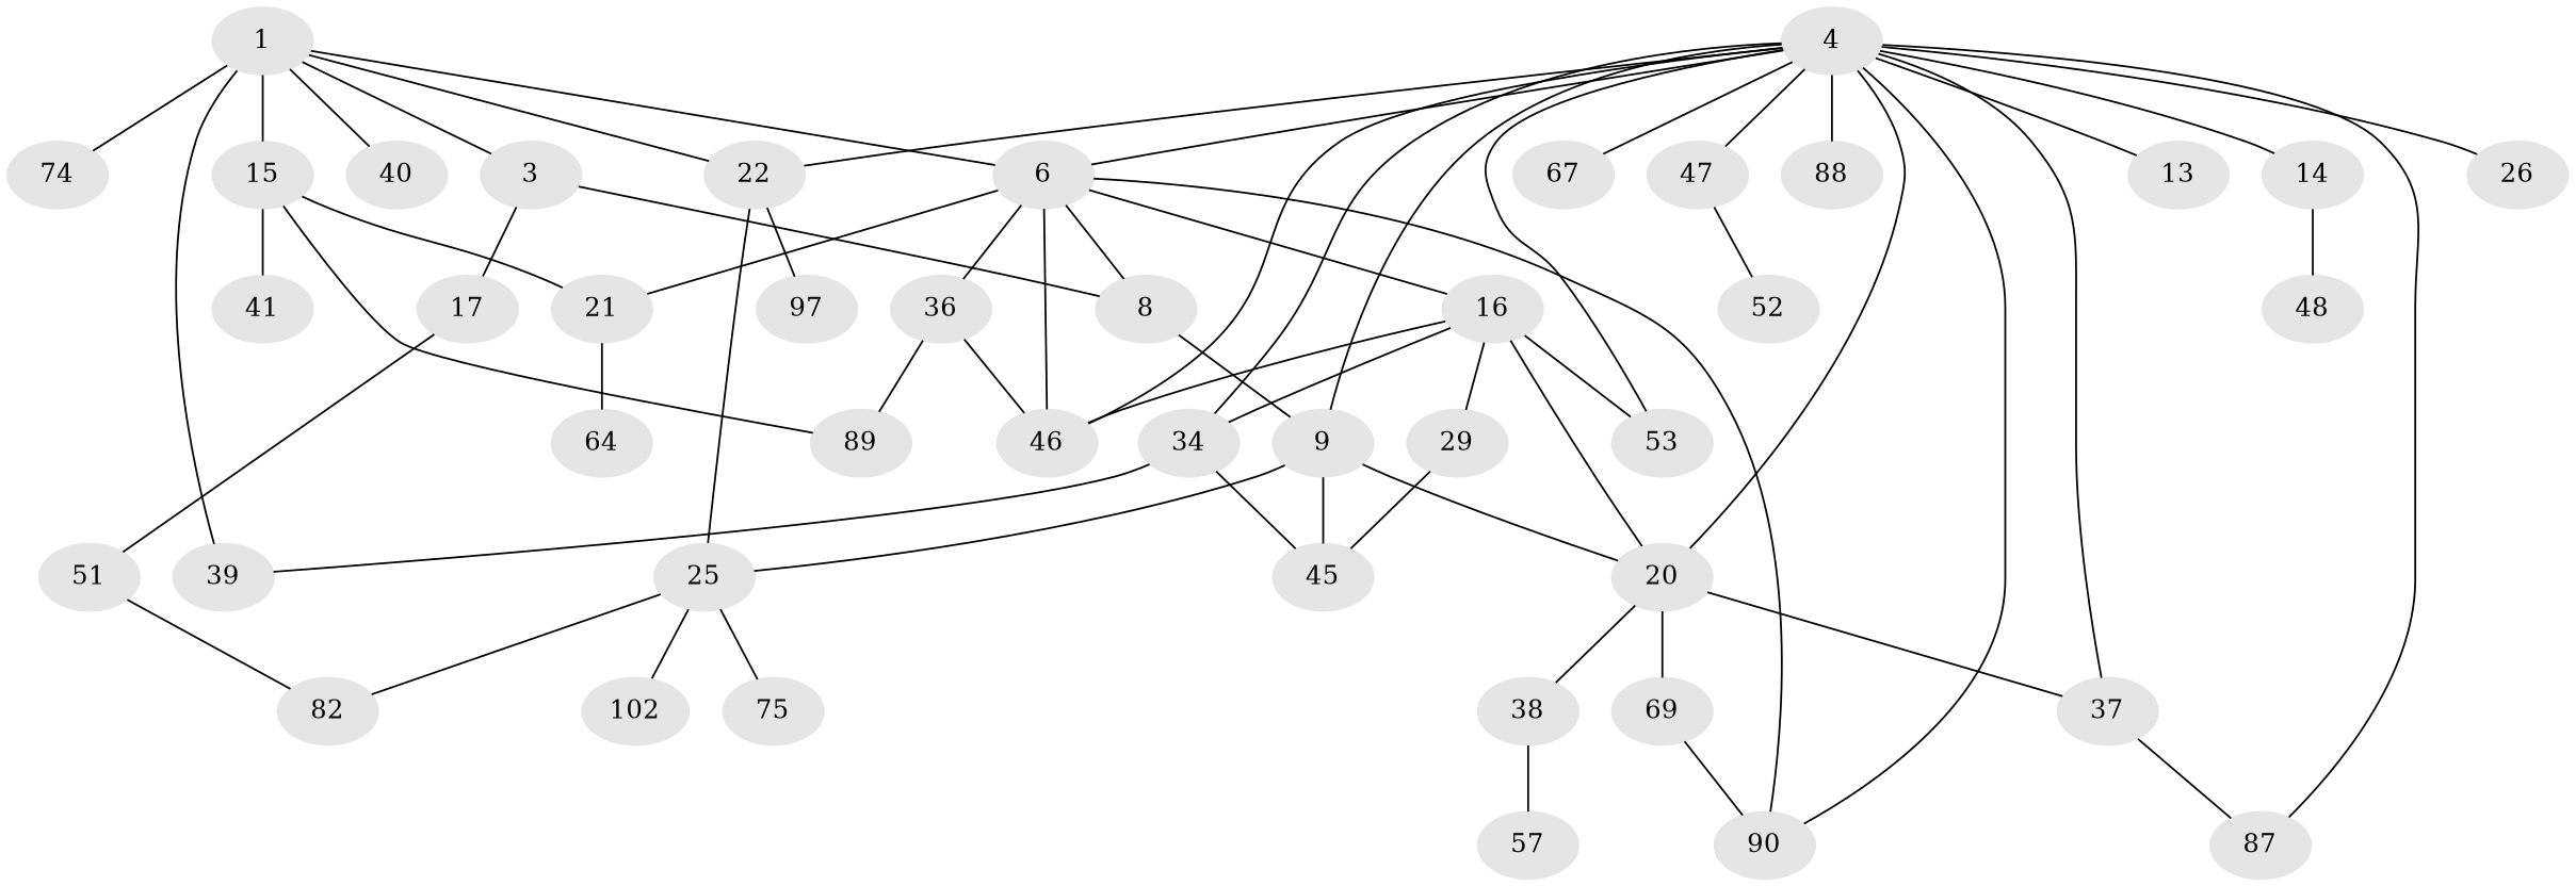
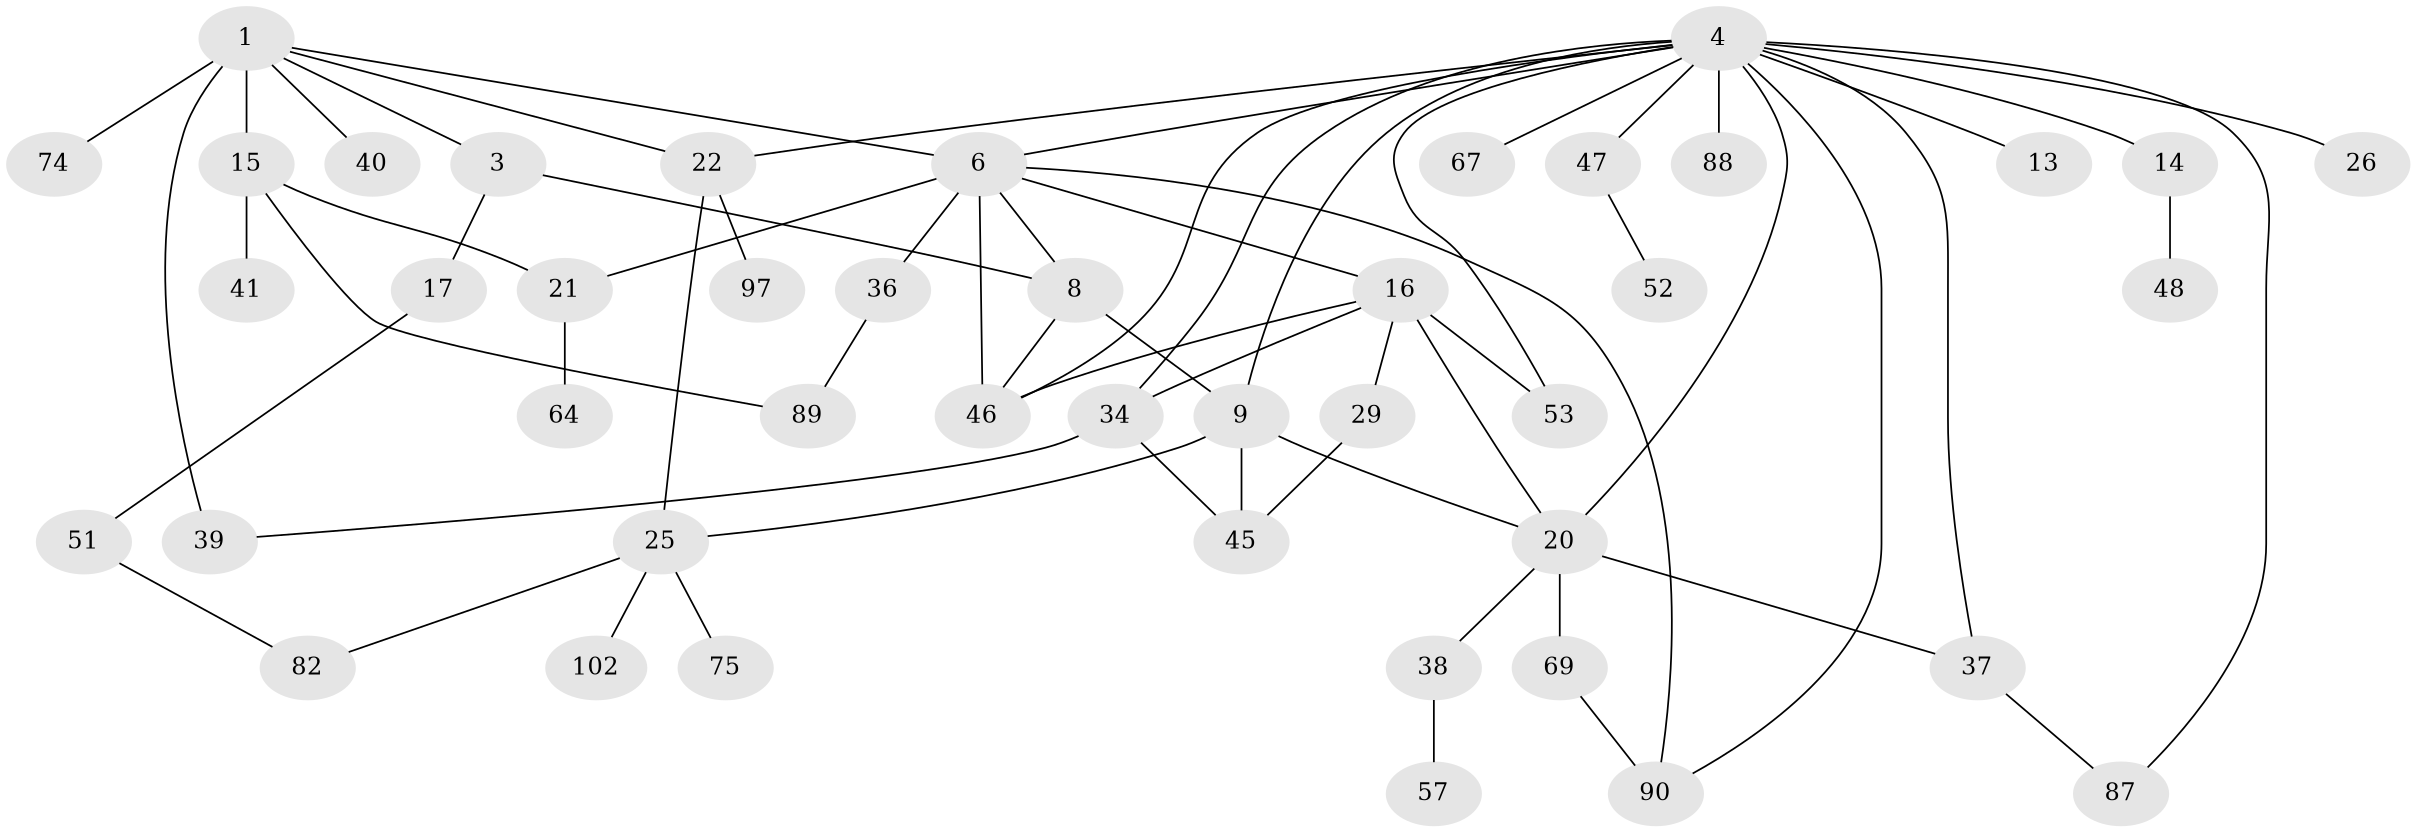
  graph {
    node [color=gray90 style=filled]
    1 [super="+2+63"]
    3
    6 [super="+86+50+24+58"]
    15
    22 [super="+42+76"]
    39 [super="+94"]
    40 [super="+85"]
    74 [super="+77+101"]
    8 [super="+11"]
    17 [super="+79"]
    46 [super="+49+73"]
    90 [super="+99"]
    16 [super="+18+23"]
    21
    36 [super="+68+65"]
    41
    89 [super="+108"]
    25 [super="+83+44+43"]
    97
    4 [super="+61+31+5"]
    9 [super="+27+59"]
    13 [super="+19"]
    14 [super="+98"]
    20 [super="+28"]
    26 [super="+96"]
    34
    37 [super="+92"]
    47
    53 [super="+56"]
    67
    87
    88
    51 [super="+62"]
    45 [super="+81+84"]
    48
    38
    69 [super="+91"]
    52
    29 [super="+66"]
    64
    75
    82
    102
    57
    1 -- 3
    1 -- 6
    1 -- 15
    1 -- 22
    1 -- 39 [weight=2]
    1 -- 40
    1 -- 74 [weight=2]
    3 -- 8
    3 -- 17
    6 -- 8
    6 -- 46 [weight=2]
    6 -- 90
    6 -- 16
    6 -- 21
    6 -- 36
    15 -- 21
    15 -- 41
    15 -- 89
    22 -- 25
    22 -- 97
-   36 -- 46
+   8 -- 46
    8 -- 9
    17 -- 51
    16 -- 46
    16 -- 20
    16 -- 34
    16 -- 53
    16 -- 29
    21 -- 64
    36 -- 89
    25 -- 75
    25 -- 82
    25 -- 102
    4 -- 6
    4 -- 22
    4 -- 46
    4 -- 90
    4 -- 9
    4 -- 13
    4 -- 14 [weight=2]
    4 -- 20
    4 -- 26
    4 -- 34
    4 -- 37
    4 -- 47
    4 -- 53
    4 -- 67
    4 -- 87
    4 -- 88
    9 -- 25
    9 -- 20
    9 -- 45
    14 -- 48
    20 -- 37 [weight=2]
    20 -- 38
    20 -- 69
    34 -- 39
    34 -- 45
    37 -- 87
    47 -- 52
    51 -- 82
    38 -- 57
    69 -- 90
    29 -- 45
  }
